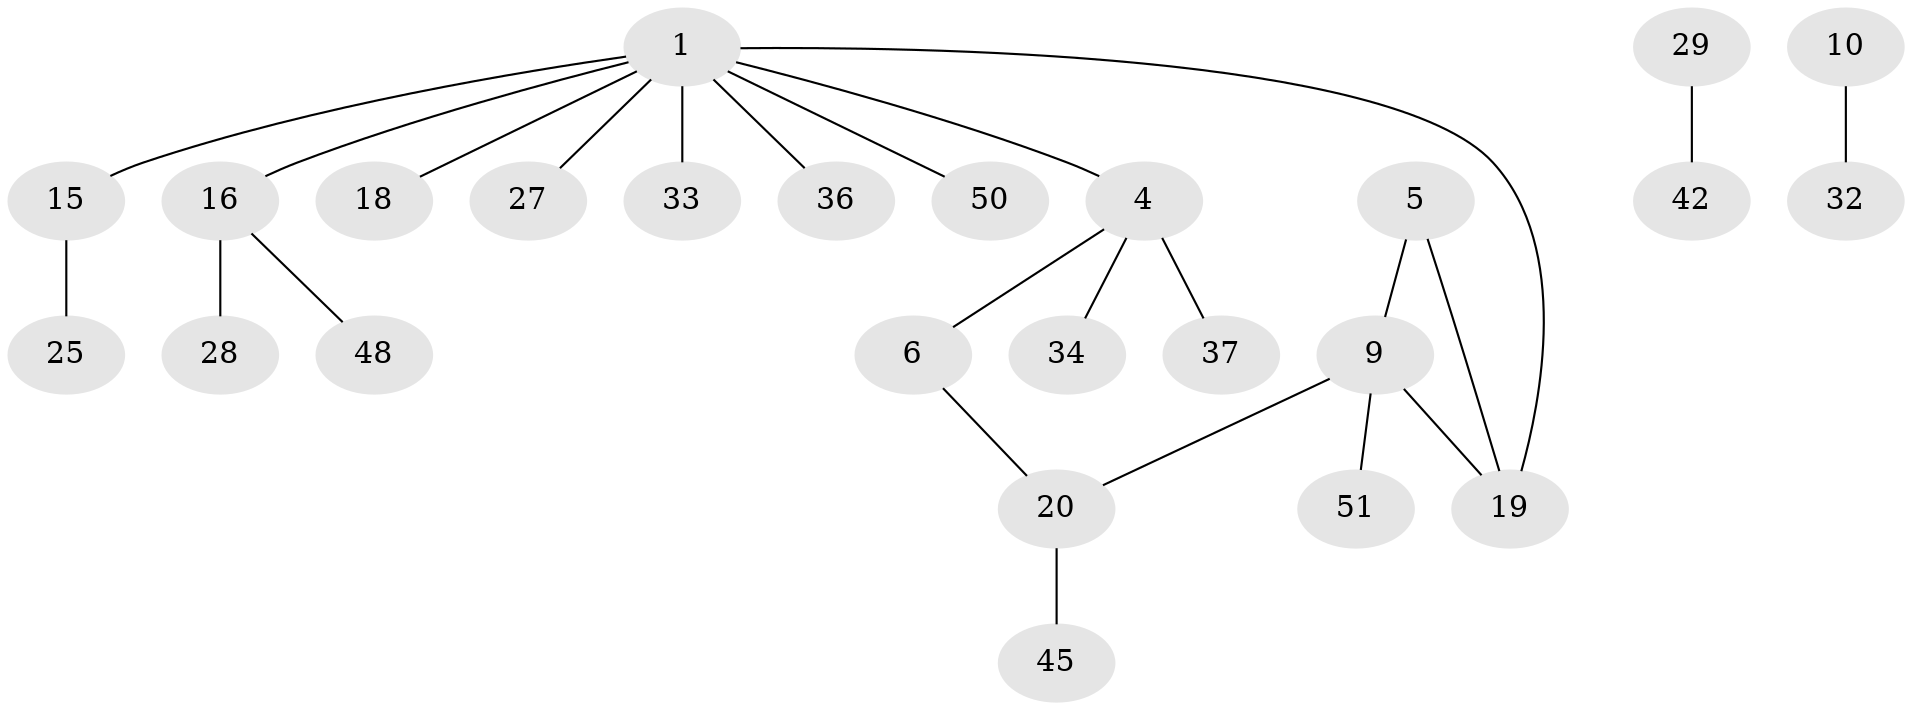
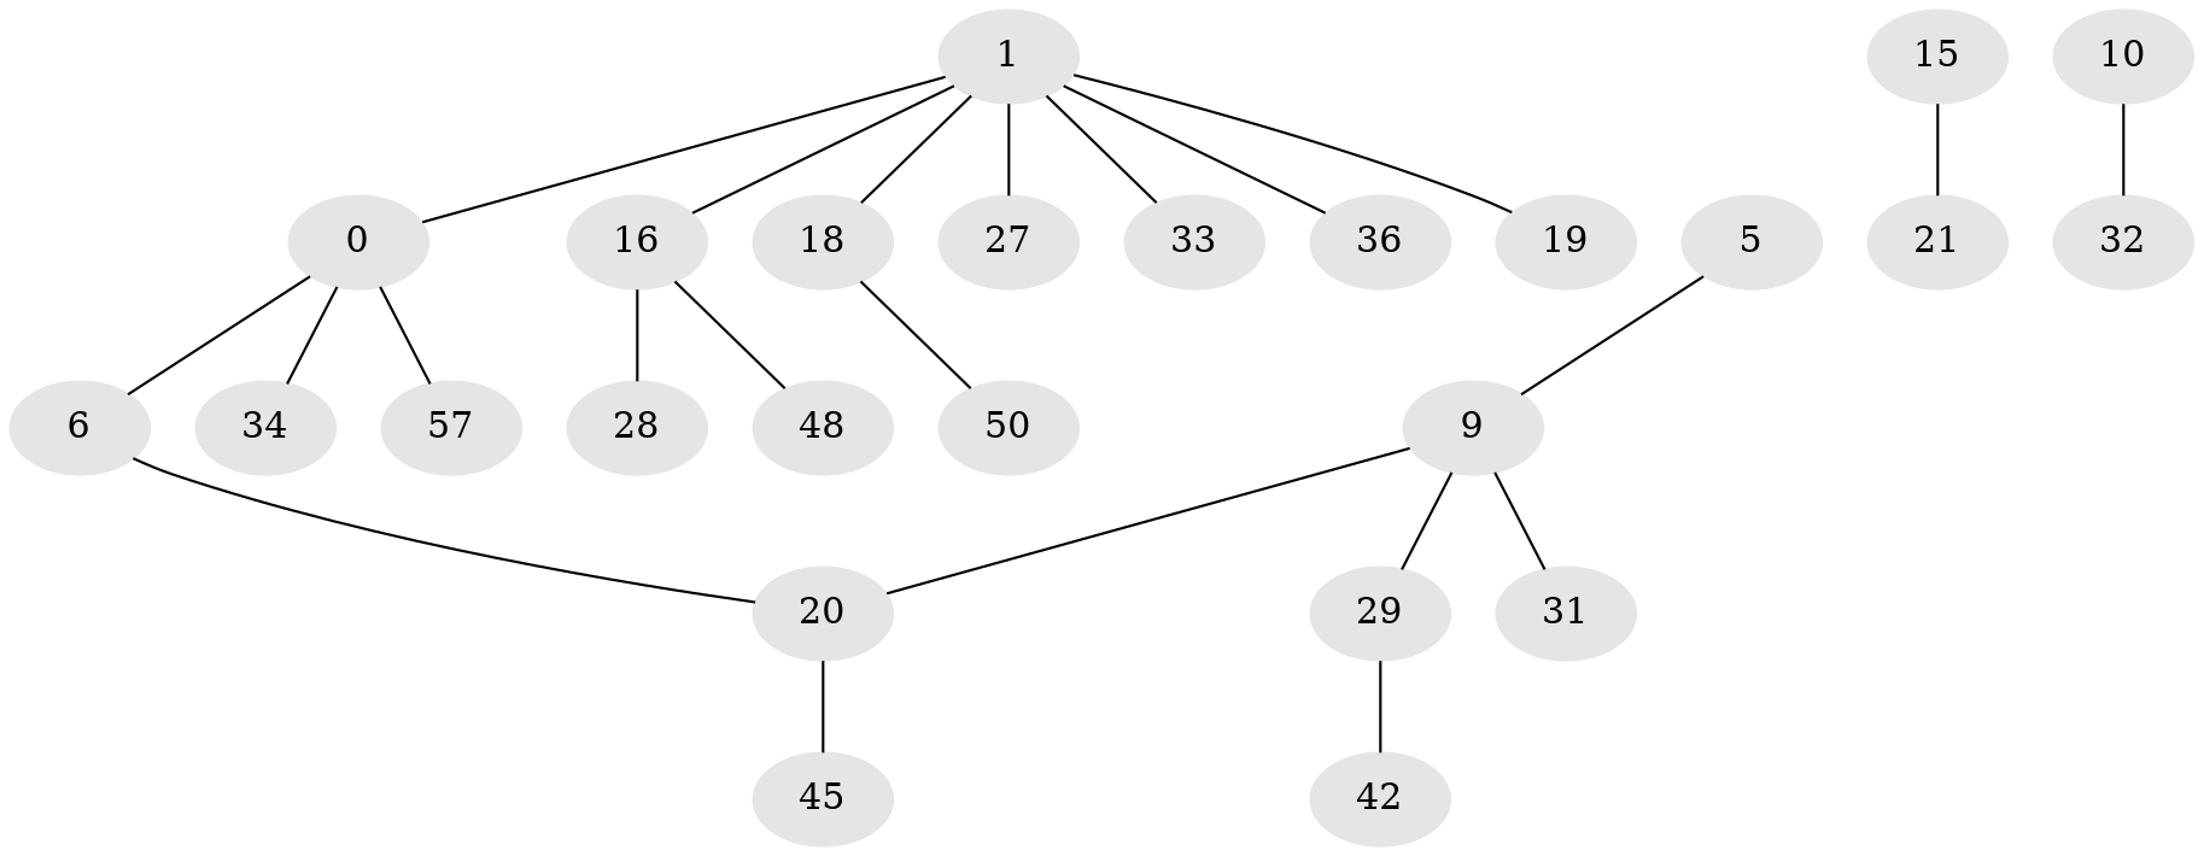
  graph {
    node [color=gray90 style=filled]
    1 [super="+2+3"]
-   4 [super="+14"]
+   4 [super="+14" label=0]
    15
    16 [super="+23"]
    18
    27 [super="+35"]
    33
    36
    50
    19
    6
    34 [super="+40+39"]
-   37
+   37 [label=57]
    5 [super="+7"]
    9 [super="+25+12+17"]
-   21 [super="+38" label=25]
+   21 [super="+38"]
    28
    48
    20 [super="+24+31"]
    29 [super="+41"]
-   51
+   51 [label=31]
    10
    32
    45
    42
    1 -- 4
-   1 -- 15
    1 -- 16
    1 -- 18
    1 -- 27
    1 -- 33
    1 -- 36
-   1 -- 50
+   18 -- 50
    1 -- 19
    4 -- 6
    4 -- 34
    4 -- 37
    15 -- 21
    16 -- 28
    16 -- 48
    6 -- 20
-   5 -- 19
    5 -- 9
    9 -- 20
-   9 -- 19
+   9 -- 29
    9 -- 51
    20 -- 45
    29 -- 42
    10 -- 32
  }
